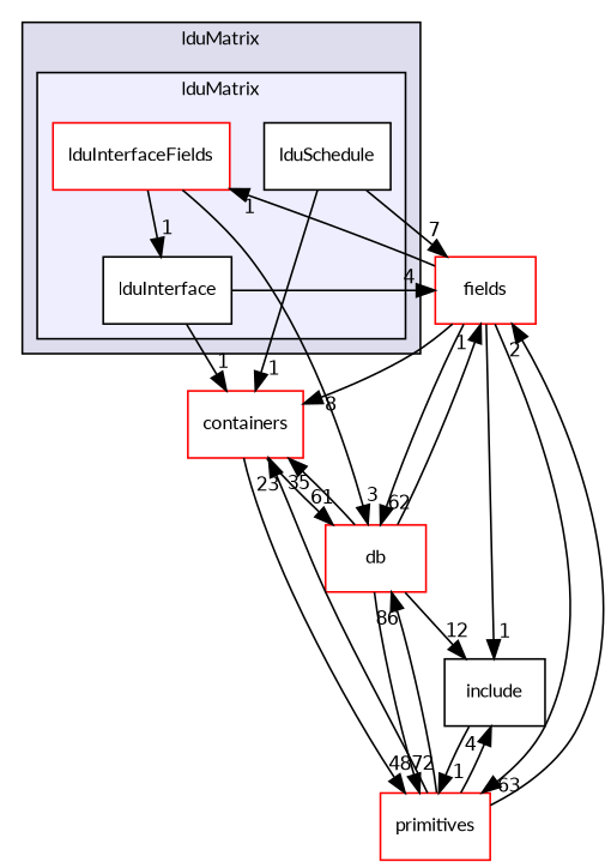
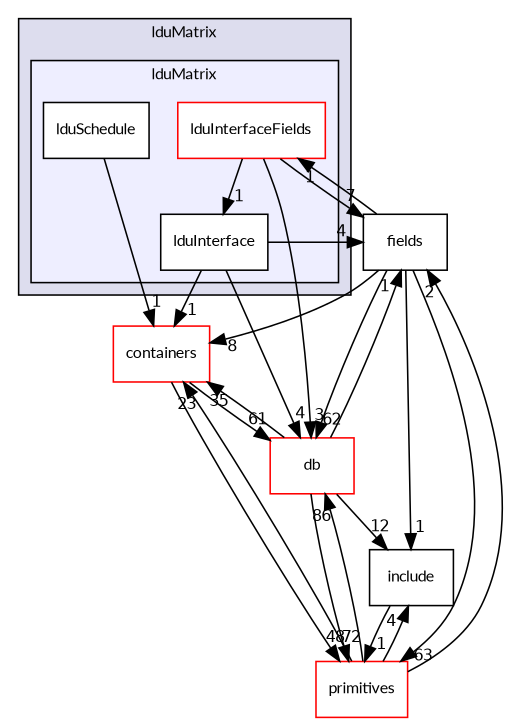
  digraph {
    compound=true
    fontname=Lato
    node [color=red fontname=Lato fontsize=10 shape=box]
    edge [fontname=Lato headlabel=1 labeldistance=1.5 labelfontname=Helvetica labelfontsize=10]
    n1 [color=black fillcolor=white label=lduInterface style=filled]
    n2 [fillcolor=white label=lduInterfaceFields style=filled]
    n3 [color=black fillcolor=white label=lduSchedule style=filled]
-   n4 [label=fields]
+   n4 [color=black label=fields]
    n5 [label=containers]
    n6 [label=db]
    n7 [label=primitives]
    n8 [label=include color=""]
    subgraph cluster_1 {
      bgcolor="#ddddee"
      fontsize=10
      label=lduMatrix
      pencolor=black
      subgraph cluster_2 {
        bgcolor="#eeeeff"
        fontsize=10
        label=lduMatrix
        pencolor=black
        n1
        n2
        n3
      }
    }
    n1 -> n4 [headlabel=4]
    n1 -> n5
+   n1 -> n6 [headlabel=4]
    n2 -> n1
-   n3 -> n4 [headlabel=7]
+   n2 -> n4 [headlabel=7]
    n2 -> n6 [headlabel=3]
    n3 -> n5
    n4 -> n2
    n4 -> n5 [headlabel=8]
    n4 -> n6 [headlabel=62]
    n4 -> n7 [headlabel=63]
    n4 -> n8
    n5 -> n6 [headlabel=61]
    n5 -> n7 [headlabel=48]
    n6 -> n4
    n6 -> n5 [headlabel=35]
    n6 -> n7 [headlabel=72]
    n6 -> n8 [headlabel=12]
    n7 -> n4 [headlabel=2]
    n7 -> n5 [headlabel=23]
    n7 -> n6 [headlabel=86]
    n7 -> n8 [headlabel=4]
    n8 -> n7
  }
